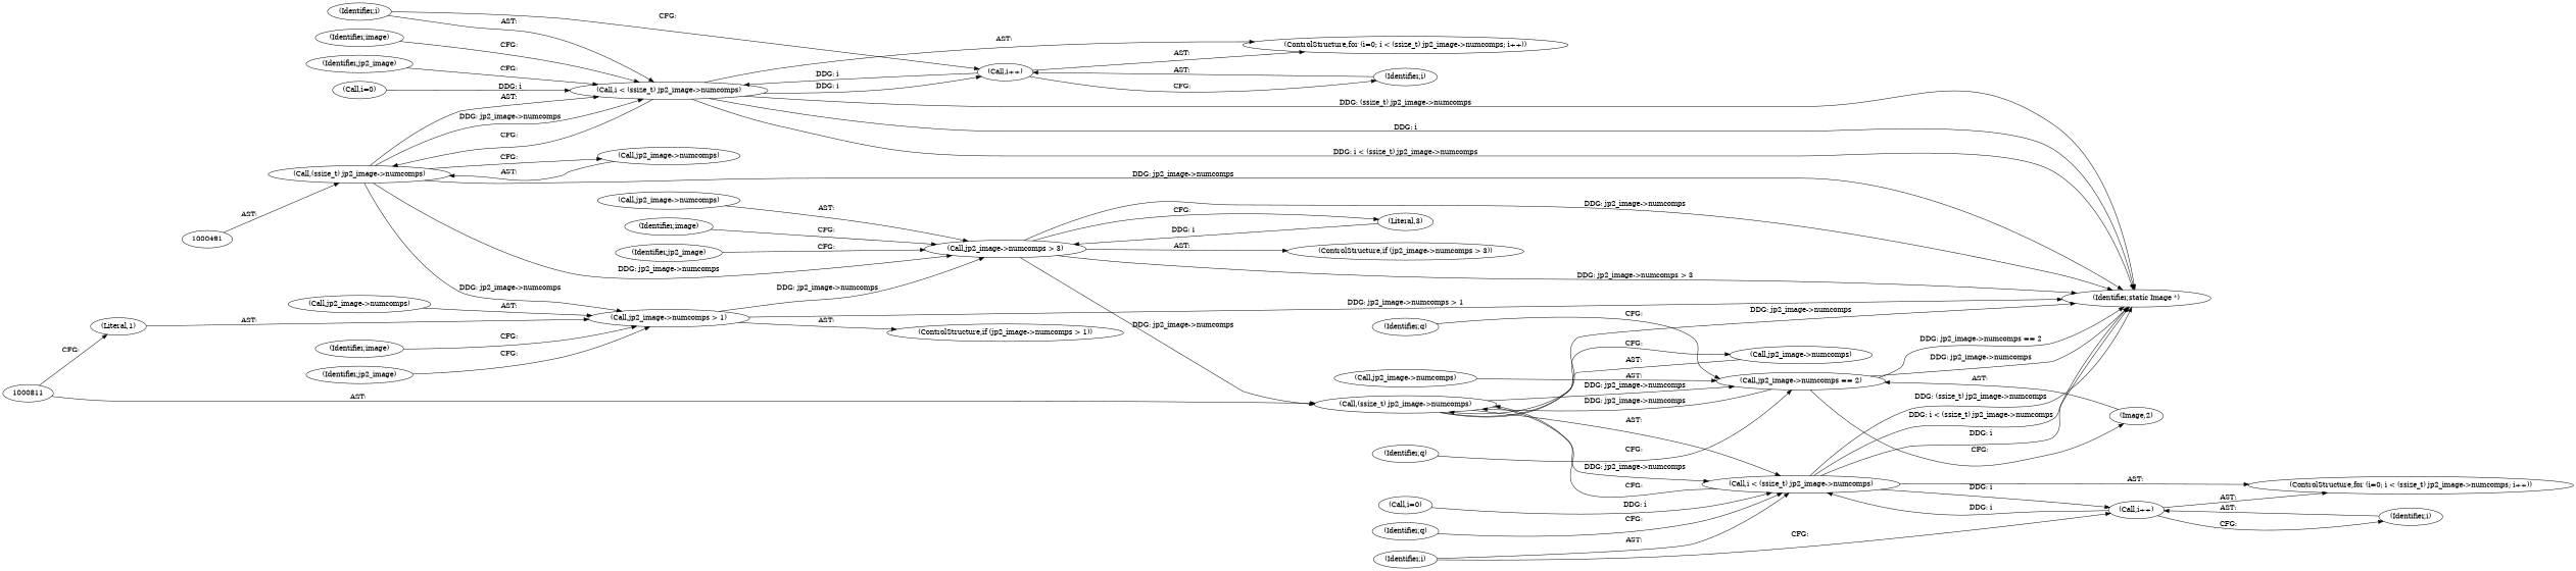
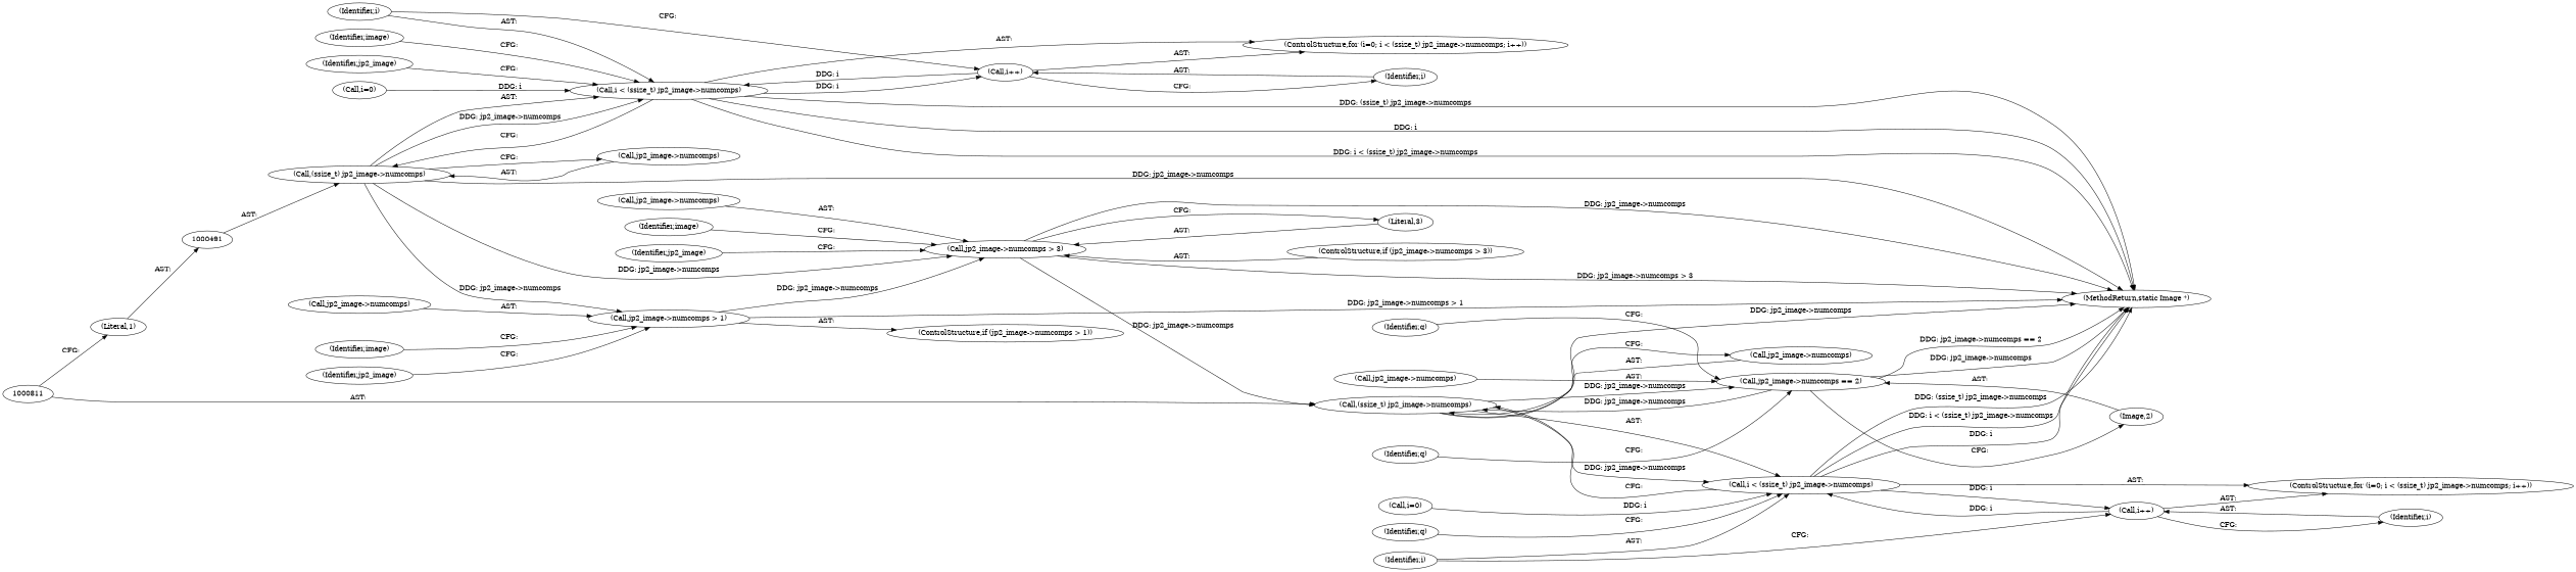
  digraph {
    rankdir=LR
    n1 [label="(Call,(ssize_t) jp2_image->numcomps)"]
    n2 [label="(Call,i < (ssize_t) jp2_image->numcomps)"]
    n3 [label="(Call,jp2_image->numcomps > 1)"]
    n4 [label="(Call,jp2_image->numcomps > 3)"]
-   n5 [label="(Identifier,static Image *)"]
+   n5 [label="(MethodReturn,static Image *)"]
    n6 [label="(Call,jp2_image->numcomps)"]
    n7 [label="(Call,i++)"]
    n8 [label="(ControlStructure,for (i=0; i < (ssize_t) jp2_image->numcomps; i++))"]
    n9 [label="(ControlStructure,if (jp2_image->numcomps > 1))"]
    n10 [label="(Call,(ssize_t) jp2_image->numcomps)"]
    n11 [label="(Literal,3)"]
    n12 [label="(ControlStructure,if (jp2_image->numcomps > 3))"]
    n13 [label="(Identifier,i)"]
    n14 [label="(Literal,1)"]
    n15 [label="(Call,i < (ssize_t) jp2_image->numcomps)"]
    n16 [label="(Call,jp2_image->numcomps == 2)"]
    n17 [label="(Call,jp2_image->numcomps)"]
    n18 [label="(Call,i++)"]
    n19 [label="(ControlStructure,for (i=0; i < (ssize_t) jp2_image->numcomps; i++))"]
    n20 [label="(Image,2)"]
    n21 [label="(Identifier,i)"]
    n22 [label="(Call,jp2_image->numcomps)"]
    n23 [label="(Identifier,i)"]
    n24 [label="(Identifier,image)"]
    n25 [label="(Identifier,jp2_image)"]
    n26 [label="(Identifier,q)"]
    n27 [label="(Identifier,image)"]
    n28 [label="(Identifier,i)"]
    n29 [label="(Identifier,jp2_image)"]
    n30 [label="(Call,i=0)"]
    n31 [label="(Call,jp2_image->numcomps)"]
    n32 [label="(Identifier,jp2_image)"]
    n33 [label="(Identifier,q)"]
    n34 [label="(Identifier,q)"]
    n35 [label="(Call,jp2_image->numcomps)"]
    n36 [label="(Call,i=0)"]
    n37 [label="(Identifier,image)"]
    n38 [label=1000491]
    1000811
    n1 -> n2 [label="AST: "]
    n1 -> n2 [label="DDG: jp2_image->numcomps"]
    n1 -> n3 [label="DDG: jp2_image->numcomps"]
    n1 -> n4 [label="DDG: jp2_image->numcomps"]
    n1 -> n5 [label="DDG: jp2_image->numcomps"]
    n1 -> n6 [label="CFG: "]
    n2 -> n1 [label="CFG: "]
    n2 -> n5 [label="DDG: (ssize_t) jp2_image->numcomps"]
    n2 -> n5 [label="DDG: i"]
    n2 -> n5 [label="DDG: i < (ssize_t) jp2_image->numcomps"]
    n2 -> n7 [label="DDG: i"]
    n2 -> n8 [label="AST: "]
    n3 -> n4 [label="DDG: jp2_image->numcomps"]
    n3 -> n5 [label="DDG: jp2_image->numcomps > 1"]
    n3 -> n9 [label="AST: "]
    n4 -> n5 [label="DDG: jp2_image->numcomps"]
    n4 -> n5 [label="DDG: jp2_image->numcomps > 3"]
    n4 -> n10 [label="DDG: jp2_image->numcomps"]
    n4 -> n11 [label="CFG: "]
-   n4 -> n12 [label="AST: "]
+   n12 -> n4 [label="AST: "]
    n6 -> n1 [label="AST: "]
    n7 -> n2 [label="DDG: i"]
    n7 -> n8 [label="AST: "]
    n7 -> n13 [label="CFG: "]
    n10 -> n5 [label="DDG: jp2_image->numcomps"]
    n10 -> n15 [label="AST: "]
    n10 -> n15 [label="DDG: jp2_image->numcomps"]
    n10 -> n16 [label="DDG: jp2_image->numcomps"]
    n10 -> n17 [label="CFG: "]
-   n11 -> n4 [label="DDG: i"]
+   n11 -> n4 [label="AST: "]
    n13 -> n7 [label="AST: "]
-   n14 -> n3 [label="AST: "]
+   n14 -> n38 [label="AST: "]
    n15 -> n5 [label="DDG: (ssize_t) jp2_image->numcomps"]
    n15 -> n5 [label="DDG: i < (ssize_t) jp2_image->numcomps"]
    n15 -> n5 [label="DDG: i"]
    n15 -> n10 [label="CFG: "]
    n15 -> n18 [label="DDG: i"]
    n15 -> n19 [label="AST: "]
    n16 -> n5 [label="DDG: jp2_image->numcomps"]
    n16 -> n5 [label="DDG: jp2_image->numcomps == 2"]
    n16 -> n10 [label="DDG: jp2_image->numcomps"]
    n16 -> n20 [label="CFG: "]
    n17 -> n10 [label="AST: "]
    n18 -> n15 [label="DDG: i"]
    n18 -> n19 [label="AST: "]
    n18 -> n21 [label="CFG: "]
    n20 -> n16 [label="AST: "]
    n21 -> n18 [label="AST: "]
    n22 -> n4 [label="AST: "]
    n23 -> n15 [label="AST: "]
    n23 -> n18 [label="CFG: "]
    n24 -> n3 [label="CFG: "]
    n25 -> n3 [label="CFG: "]
    n26 -> n16 [label="CFG: "]
    n27 -> n4 [label="CFG: "]
    n28 -> n2 [label="AST: "]
    n28 -> n7 [label="CFG: "]
    n29 -> n4 [label="CFG: "]
    n30 -> n15 [label="DDG: i"]
    n31 -> n16 [label="AST: "]
    n32 -> n2 [label="CFG: "]
    n33 -> n16 [label="CFG: "]
    n34 -> n15 [label="CFG: "]
    n35 -> n3 [label="AST: "]
    n36 -> n2 [label="DDG: i"]
    n37 -> n2 [label="CFG: "]
    n38 -> n1 [label="AST: "]
    1000811 -> n10 [label="AST: "]
    1000811 -> n14 [label="CFG: "]
  }
